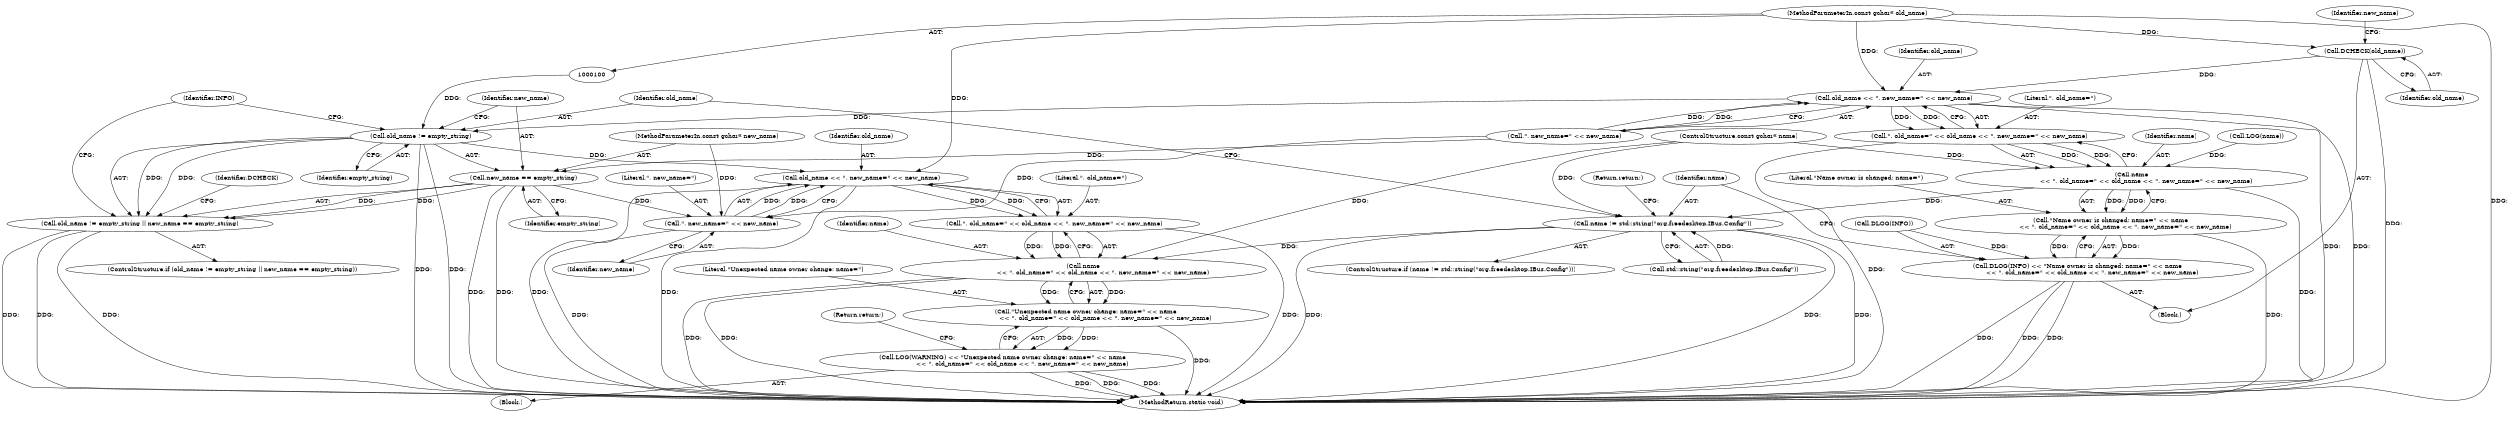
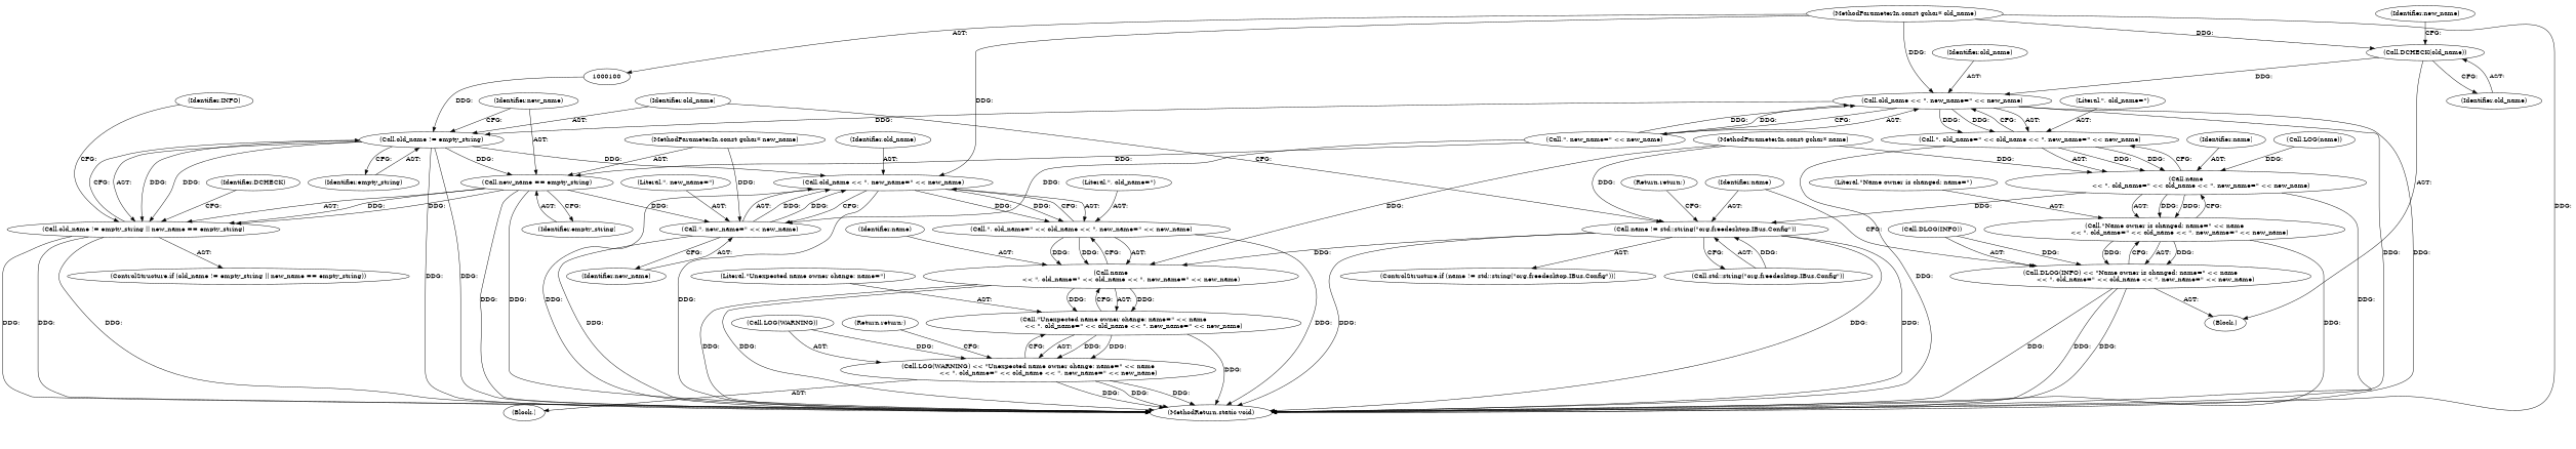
  digraph {
    n1 [label="(Call,DCHECK(old_name))"]
    n2 [label="(Call,old_name << \", new_name=\" << new_name)"]
    n3 [label="(MethodReturn,static void)"]
    n4 [label="(Block,)"]
    n5 [label="(Identifier,old_name)"]
    n6 [label="(Call,old_name != empty_string)"]
    n7 [label="(Call,\", old_name=\" << old_name << \", new_name=\" << new_name)"]
    n8 [label="(Call,\", new_name=\" << new_name)"]
    n9 [label="(MethodParameterIn,const gchar* old_name)"]
    n10 [label="(Call,old_name << \", new_name=\" << new_name)"]
    1000100
    n12 [label="(Call,old_name != empty_string || new_name == empty_string)"]
    n13 [label="(Call,new_name == empty_string)"]
    n14 [label="(Identifier,empty_string)"]
    n15 [label="(Call,\", old_name=\" << old_name << \", new_name=\" << new_name)"]
    n16 [label="(Call,\", new_name=\" << new_name)"]
    n17 [label="(Call,name\n               << \", old_name=\" << old_name << \", new_name=\" << new_name)"]
    n18 [label="(Call,\"Name owner is changed: name=\" << name\n               << \", old_name=\" << old_name << \", new_name=\" << new_name)"]
    n19 [label="(Call,name != std::string(\"org.freedesktop.IBus.Config\"))"]
    n20 [label="(Call,DLOG(INFO) << \"Name owner is changed: name=\" << name\n               << \", old_name=\" << old_name << \", new_name=\" << new_name)"]
    n21 [label="(Call,name\n                    << \", old_name=\" << old_name << \", new_name=\" << new_name)"]
    n22 [label="(ControlStructure,if (name != std::string(\"org.freedesktop.IBus.Config\")))"]
    n23 [label="(Call,std::string(\"org.freedesktop.IBus.Config\"))"]
    n24 [label="(Call,\"Unexpected name owner change: name=\" << name\n                    << \", old_name=\" << old_name << \", new_name=\" << new_name)"]
    n25 [label="(Call,LOG(WARNING) << \"Unexpected name owner change: name=\" << name\n                    << \", old_name=\" << old_name << \", new_name=\" << new_name)"]
    n26 [label="(Block,)"]
    n27 [label="(ControlStructure,if (old_name != empty_string || new_name == empty_string))"]
    n28 [label="(Identifier,empty_string)"]
    n29 [label="(Identifier,new_name)"]
    n30 [label="(Identifier,old_name)"]
+   n31 [label="(Call,LOG(WARNING))"]
    n32 [label="(Return,return;)"]
    n33 [label="(Identifier,INFO)"]
    n34 [label="(Return,return;)"]
    n35 [label="(Identifier,old_name)"]
    n36 [label="(Literal,\"Unexpected name owner change: name=\")"]
-   n37 [label="(ControlStructure,const gchar* name)"]
+   n37 [label="(MethodParameterIn,const gchar* name)"]
    n38 [label="(Identifier,name)"]
    n39 [label="(Identifier,name)"]
    n40 [label="(Identifier,DCHECK)"]
    n41 [label="(Identifier,new_name)"]
    n42 [label="(Identifier,name)"]
    n43 [label="(Call,LOG(name))"]
    n44 [label="(Literal,\"Name owner is changed: name=\")"]
    n45 [label="(MethodParameterIn,const gchar* new_name)"]
    n46 [label="(Literal,\", new_name=\")"]
    n47 [label="(Literal,\", old_name=\")"]
    n48 [label="(Identifier,old_name)"]
    n49 [label="(Identifier,new_name)"]
    n50 [label="(Literal,\", old_name=\")"]
    n51 [label="(Call,DLOG(INFO))"]
    n1 -> n2 [label="DDG: "]
-   n1 -> n3 [label="DDG: "]
    n1 -> n4 [label="AST: "]
    n1 -> n5 [label="CFG: "]
    n2 -> n3 [label="DDG: "]
    n2 -> n3 [label="DDG: "]
    n2 -> n6 [label="DDG: "]
    n2 -> n7 [label="AST: "]
    n2 -> n7 [label="DDG: "]
    n2 -> n7 [label="DDG: "]
    n2 -> n8 [label="CFG: "]
    n5 -> n1 [label="AST: "]
    n6 -> n3 [label="DDG: "]
    n6 -> n3 [label="DDG: "]
    n6 -> n10 [label="DDG: "]
    n6 -> n12 [label="AST: "]
    n6 -> n12 [label="DDG: "]
    n6 -> n12 [label="DDG: "]
-   n6 -> n13 [label="AST: "]
+   n6 -> n13 [label="DDG: "]
    n6 -> n14 [label="CFG: "]
    n7 -> n2 [label="CFG: "]
    n7 -> n3 [label="DDG: "]
    n7 -> n17 [label="AST: "]
    n7 -> n17 [label="DDG: "]
    n7 -> n17 [label="DDG: "]
    n8 -> n2 [label="AST: "]
    n8 -> n2 [label="DDG: "]
    n8 -> n2 [label="DDG: "]
    n8 -> n13 [label="DDG: "]
    n8 -> n16 [label="DDG: "]
    n9 -> n1 [label="DDG: "]
    n9 -> n2 [label="DDG: "]
    n9 -> n3 [label="DDG: "]
    n9 -> n10 [label="DDG: "]
    n9 -> 1000100 [label="AST: "]
    n10 -> n3 [label="DDG: "]
    n10 -> n3 [label="DDG: "]
    n10 -> n15 [label="AST: "]
    n10 -> n15 [label="DDG: "]
    n10 -> n15 [label="DDG: "]
    n10 -> n16 [label="CFG: "]
    1000100 -> n6 [label="DDG: "]
    n12 -> n3 [label="DDG: "]
    n12 -> n3 [label="DDG: "]
    n12 -> n3 [label="DDG: "]
-   n33 -> n6 [label="CFG: "]
+   n12 -> n6 [label="CFG: "]
    n12 -> n27 [label="AST: "]
    n13 -> n3 [label="DDG: "]
    n13 -> n3 [label="DDG: "]
    n13 -> n12 [label="AST: "]
    n13 -> n12 [label="DDG: "]
    n13 -> n12 [label="DDG: "]
    n13 -> n16 [label="DDG: "]
    n13 -> n28 [label="CFG: "]
    n14 -> n6 [label="AST: "]
    n15 -> n3 [label="DDG: "]
    n15 -> n10 [label="CFG: "]
    n15 -> n21 [label="AST: "]
    n15 -> n21 [label="DDG: "]
    n15 -> n21 [label="DDG: "]
    n16 -> n3 [label="DDG: "]
    n16 -> n10 [label="AST: "]
    n16 -> n10 [label="DDG: "]
    n16 -> n10 [label="DDG: "]
    n16 -> n29 [label="CFG: "]
    n17 -> n3 [label="DDG: "]
    n17 -> n7 [label="CFG: "]
    n17 -> n18 [label="AST: "]
    n17 -> n18 [label="DDG: "]
    n17 -> n18 [label="DDG: "]
    n17 -> n19 [label="DDG: "]
    n18 -> n3 [label="DDG: "]
    n18 -> n17 [label="CFG: "]
    n18 -> n20 [label="AST: "]
    n18 -> n20 [label="DDG: "]
    n18 -> n20 [label="DDG: "]
    n19 -> n3 [label="DDG: "]
    n19 -> n3 [label="DDG: "]
    n19 -> n3 [label="DDG: "]
    n19 -> n21 [label="DDG: "]
    n19 -> n22 [label="AST: "]
    n19 -> n23 [label="CFG: "]
    n20 -> n3 [label="DDG: "]
    n20 -> n3 [label="DDG: "]
    n20 -> n3 [label="DDG: "]
    n20 -> n4 [label="AST: "]
    n20 -> n18 [label="CFG: "]
    n21 -> n3 [label="DDG: "]
    n21 -> n3 [label="DDG: "]
    n21 -> n15 [label="CFG: "]
    n21 -> n24 [label="AST: "]
    n21 -> n24 [label="DDG: "]
    n21 -> n24 [label="DDG: "]
    n23 -> n19 [label="AST: "]
    n23 -> n19 [label="DDG: "]
    n24 -> n3 [label="DDG: "]
    n24 -> n21 [label="CFG: "]
    n24 -> n25 [label="AST: "]
    n24 -> n25 [label="DDG: "]
    n24 -> n25 [label="DDG: "]
    n25 -> n3 [label="DDG: "]
    n25 -> n3 [label="DDG: "]
    n25 -> n3 [label="DDG: "]
    n25 -> n24 [label="CFG: "]
    n25 -> n26 [label="AST: "]
    n28 -> n13 [label="AST: "]
    n29 -> n16 [label="AST: "]
    n30 -> n2 [label="AST: "]
+   n31 -> n25 [label="AST: "]
+   n31 -> n25 [label="DDG: "]
    n32 -> n25 [label="CFG: "]
    n33 -> n12 [label="CFG: "]
    n34 -> n19 [label="CFG: "]
    n35 -> n6 [label="AST: "]
    n35 -> n19 [label="CFG: "]
    n36 -> n24 [label="AST: "]
    n37 -> n17 [label="DDG: "]
    n37 -> n19 [label="DDG: "]
    n37 -> n21 [label="DDG: "]
    n38 -> n19 [label="AST: "]
    n38 -> n20 [label="CFG: "]
    n39 -> n21 [label="AST: "]
    n40 -> n12 [label="CFG: "]
    n41 -> n1 [label="CFG: "]
    n42 -> n17 [label="AST: "]
    n43 -> n17 [label="DDG: "]
    n44 -> n18 [label="AST: "]
    n45 -> n13 [label="AST: "]
    n45 -> n16 [label="DDG: "]
    n46 -> n16 [label="AST: "]
    n47 -> n7 [label="AST: "]
    n48 -> n10 [label="AST: "]
    n49 -> n6 [label="CFG: "]
    n49 -> n13 [label="AST: "]
    n50 -> n15 [label="AST: "]
    n51 -> n20 [label="AST: "]
    n51 -> n20 [label="DDG: "]
  }
